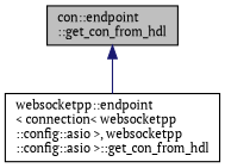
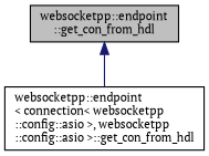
  digraph {
    rankdir=TB
    fontname="PT Serif"
    node [color=black fontname="PT Serif" fontsize=10 shape=record style=filled]
-   n1 [fillcolor=grey75 fontcolor=black height=0.2 label="con::endpoint\l::get_con_from_hdl" width=0.4]
+   n1 [fillcolor=grey75 fontcolor=black height=0.2 label="websocketpp::endpoint\l::get_con_from_hdl" width=0.4]
    n2 [fillcolor=white height=0.2 label="websocketpp::endpoint\l\< connection\< websocketpp\l::config::asio \>, websocketpp\l::config::asio \>::get_con_from_hdl" width=0.4]
    n1 -> n2 [color=midnightblue dir=back fontname="PT Serif" fontsize=10 labelfontname=Helvetica labelfontsize=10 style=solid]
  }
